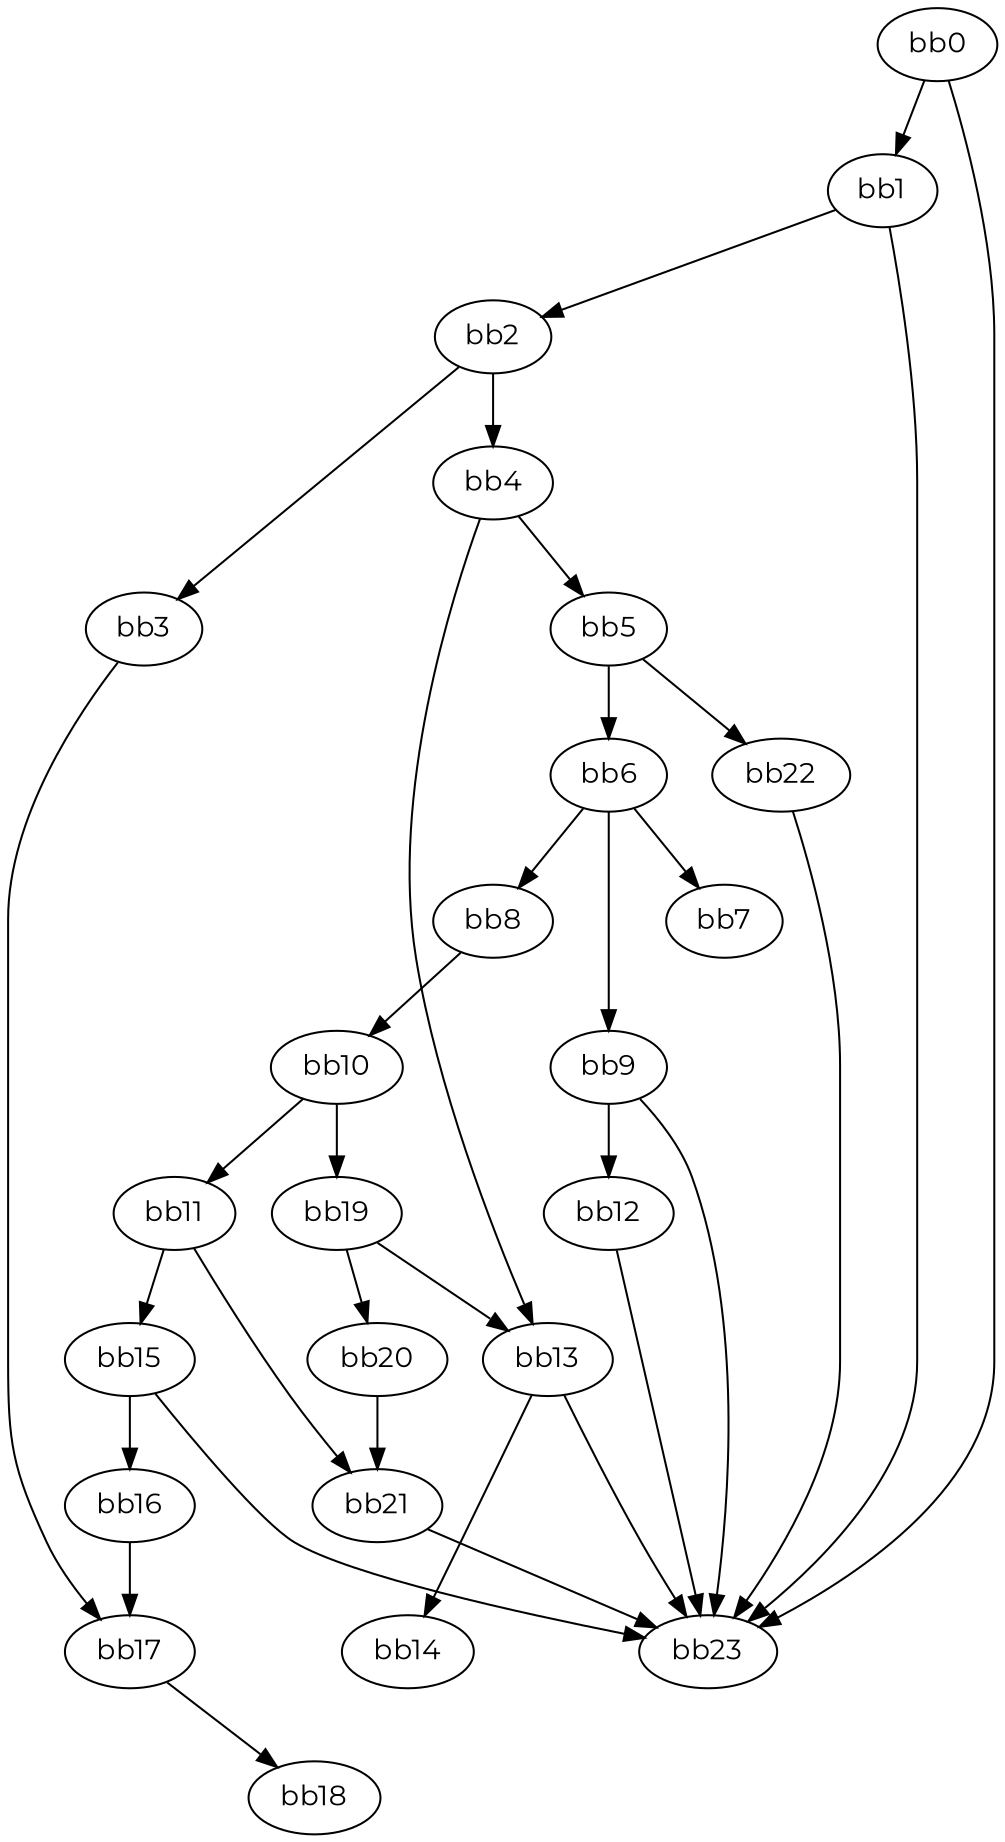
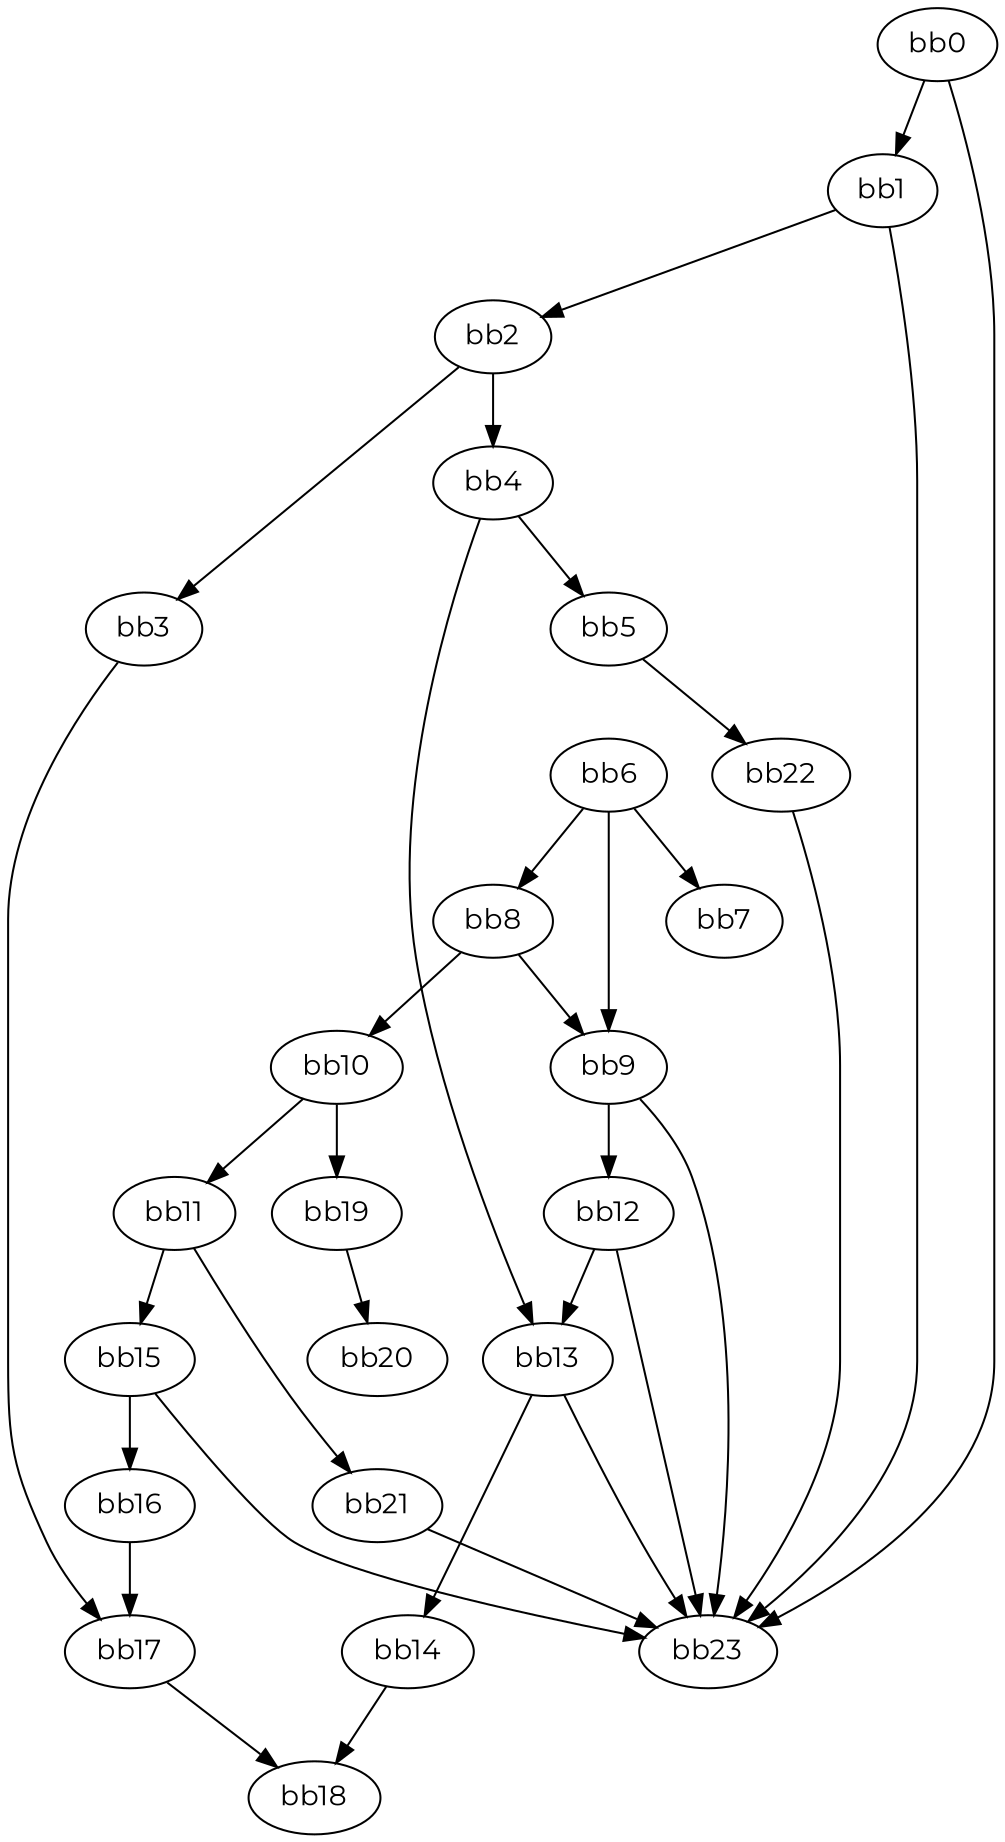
  digraph {
    fontname=Montserrat
    node [fontname=Montserrat]
    edge [fontname=Montserrat]
    n1 [label="bb0\l"]
    n2 [label="bb1\l"]
    n3 [label="bb23\l"]
    n4 [label="bb2\l"]
    n5 [label="bb3\l"]
    n6 [label="bb4\l"]
    n7 [label="bb17\l"]
    n8 [label="bb5\l"]
    n9 [label="bb13\l"]
    n10 [label="bb18\l"]
    n11 [label="bb6\l"]
    n12 [label="bb22\l"]
    n13 [label="bb7\l"]
    n14 [label="bb8\l"]
    n15 [label="bb9\l"]
    n16 [label="bb10\l"]
    n17 [label="bb12\l"]
    n18 [label="bb11\l"]
    n19 [label="bb19\l"]
    n20 [label="bb15\l"]
    n21 [label="bb21\l"]
    n22 [label="bb20\l"]
    n23 [label="bb16\l"]
    n24 [label="bb14\l"]
    n1 -> n2
    n1 -> n3
    n2 -> n3
    n2 -> n4
    n4 -> n5
    n4 -> n6
    n5 -> n7
    n6 -> n8
    n6 -> n9
    n7 -> n10
-   n8 -> n11
    n8 -> n12
    n9 -> n3
    n9 -> n24
    n11 -> n13
    n11 -> n14
    n11 -> n15
    n12 -> n3
+   n14 -> n15
    n14 -> n16
    n15 -> n3
    n15 -> n17
    n16 -> n18
    n16 -> n19
    n17 -> n3
-   n19 -> n9
+   n17 -> n9
    n18 -> n20
    n18 -> n21
    n19 -> n22
    n20 -> n3
    n20 -> n23
    n21 -> n3
-   n22 -> n21
    n23 -> n7
+   n24 -> n10
  }
